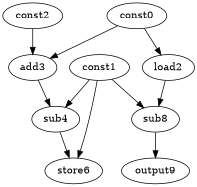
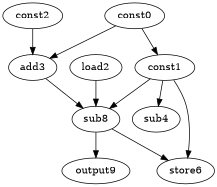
  digraph {
    node [opcode=const]
    edge [operand=0]
    add3 [opcode=add]
    const0
    n3 [label=load2 opcode=load]
    sub4 [opcode=sub]
    sub8 [opcode=sub]
    const1
    store6 [opcode=store]
    output9 [opcode=output]
    const2
-   add3 -> sub4 [operand=1]
+   add3 -> sub8 [operand=1]
    const0 -> add3
-   const0 -> n3
+   const0 -> const1
    n3 -> sub8 [operand=1]
-   sub4 -> store6 [operand=1]
+   sub8 -> store6 [operand=1]
    sub8 -> output9
    const1 -> sub4
    const1 -> sub8
    const1 -> store6
    const2 -> add3 [operand=1]
  }
